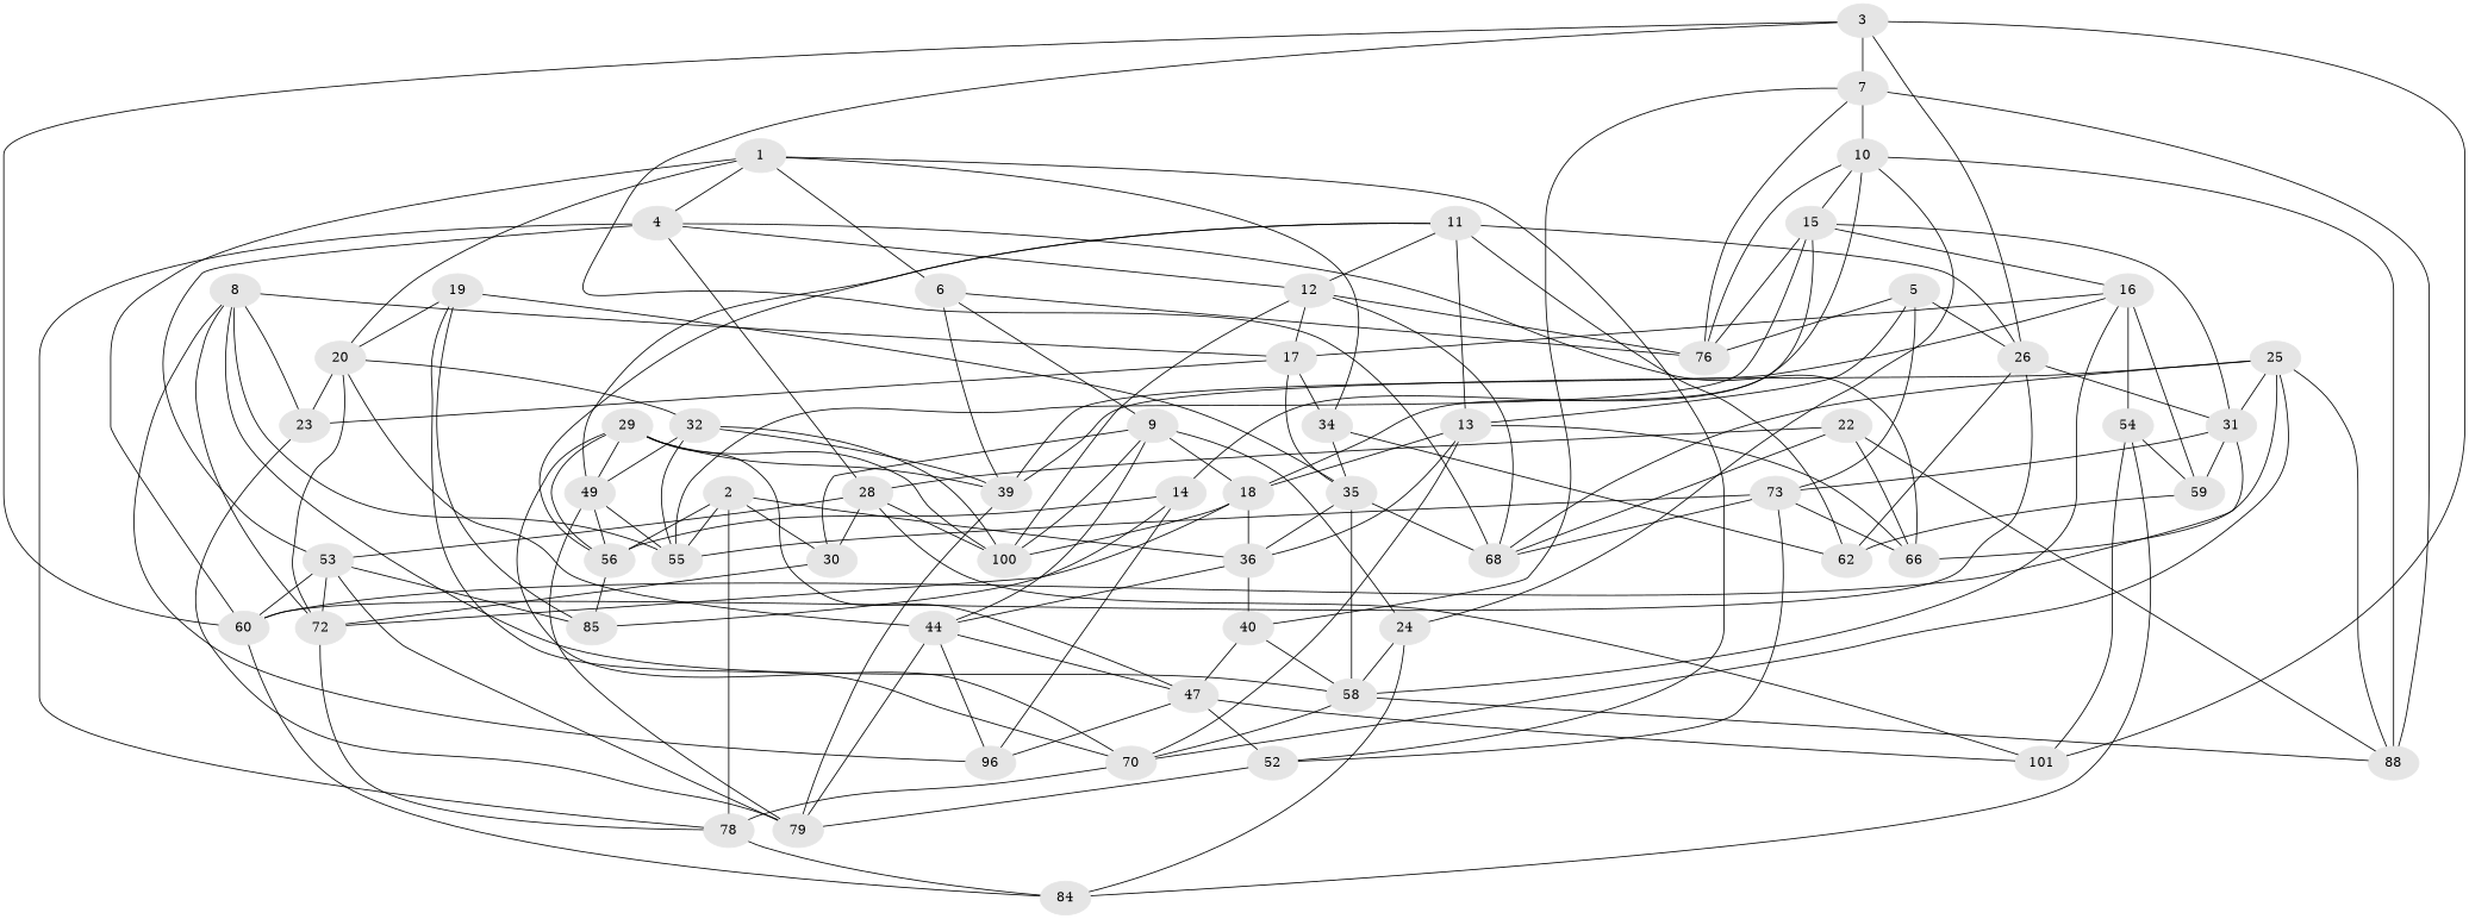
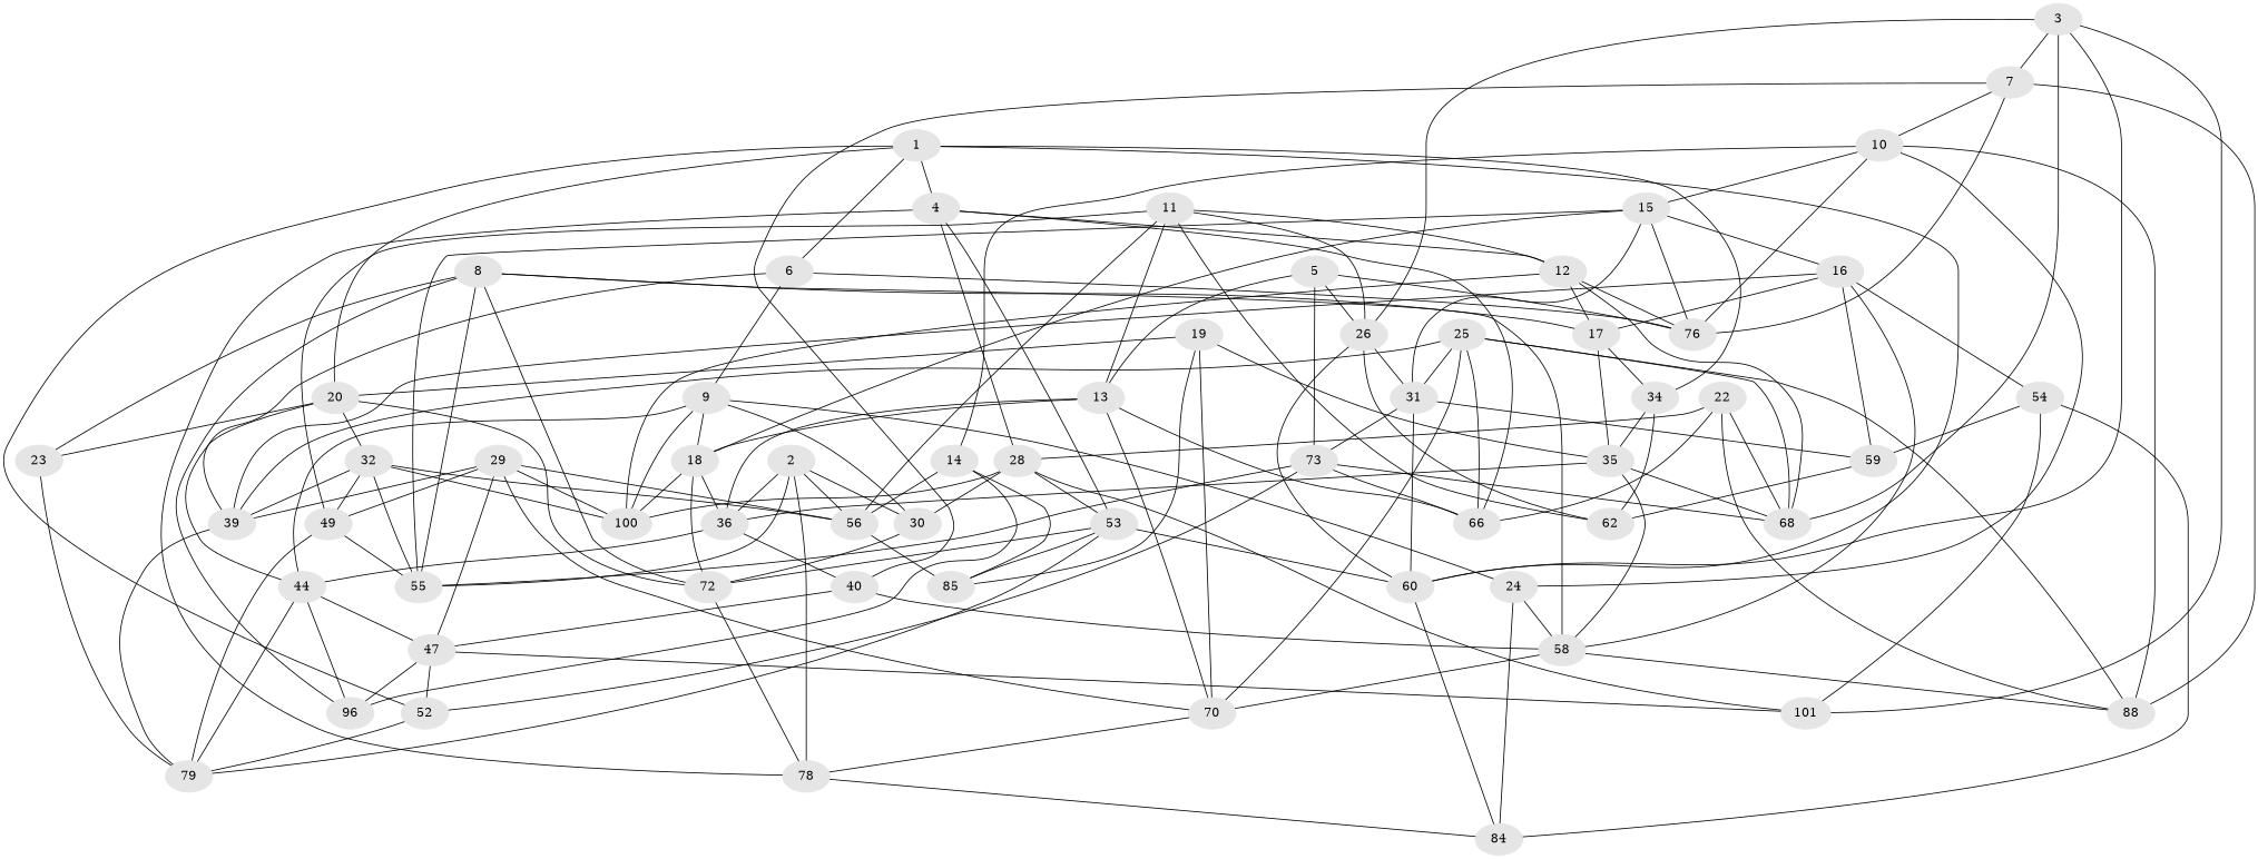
  graph {
    node [color=gray90 style=filled]
    1 [super="+50"]
    4 [super="+77"]
    6
    20 [super="+46"]
    34
    52
    60 [super="+99"]
    78 [super="+82"]
    12 [super="+94"]
    28 [super="+41"]
    53 [super="+91"]
    66 [super="+69"]
    76 [super="+86"]
    9 [super="+81"]
    39 [super="+45"]
    23
    72 [super="+102"]
    44 [super="+61"]
    32 [super="+73"]
    62
    35 [super="+38"]
    79 [super="+93"]
    84
    2 [super="+43"]
    30
    36 [super="+48"]
    55 [super="+67"]
    56 [super="+57"]
    40
    85
    3 [super="+71"]
    7 [super="+64"]
    26 [super="+27"]
    68 [super="+104"]
    101
    10 [super="+65"]
    88 [super="+90"]
    31 [super="+92"]
    49 [super="+80"]
    17 [super="+95"]
    100 [super="+103"]
    13 [super="+74"]
    18 [super="+51"]
    70 [super="+97"]
    5
    n46 [label=73 super="+42"]
    24
    14
    15 [super="+98"]
    58 [super="+63"]
    47 [super="+87"]
    8 [super="+21"]
    96
    16 [super="+75"]
    11 [super="+89"]
    54
    59
    19
    22
    25 [super="+83"]
    29 [super="+37"]
    1 -- 4
    1 -- 6
    1 -- 20
    1 -- 34
    1 -- 52
    1 -- 60
    4 -- 78
    4 -- 12
    4 -- 28
    4 -- 53
    4 -- 66
    6 -- 76
    6 -- 9
    6 -- 39
    20 -- 23
    20 -- 72
    20 -- 44
    20 -- 32
    34 -- 62
    34 -- 35
    52 -- 79
    60 -- 84
    78 -- 84
    12 -- 76
    12 -- 68
    12 -- 17
    12 -- 100
    28 -- 53
    28 -- 30
    28 -- 101
    28 -- 100
    53 -- 60
    53 -- 72
    53 -- 79
    53 -- 85
    9 -- 44
    9 -- 30
    9 -- 100
    9 -- 18
    9 -- 24
    39 -- 79
    23 -- 79
    72 -- 78
    44 -- 79
    44 -- 47
    44 -- 96
    32 -- 39
    32 -- 55
-   49 -- 56
+   32 -- 56
    32 -- 49
    32 -- 100
    35 -- 36
    35 -- 68
    35 -- 58
    2 -- 78 [weight=2]
    2 -- 30
    2 -- 36
    2 -- 55
    2 -- 56
    30 -- 72
    36 -- 44
    36 -- 40
    56 -- 85
    40 -- 58
    40 -- 47
    3 -- 60
    3 -- 7
    3 -- 26
    3 -- 68
    3 -- 101
    7 -- 76
    7 -- 40
    7 -- 10
    7 -- 88 [weight=2]
    26 -- 60
    26 -- 62
    26 -- 31
    10 -- 76
    10 -- 88
    10 -- 24
    10 -- 14
    10 -- 15
    31 -- 60
    31 -- n46
    31 -- 59
    49 -- 79
    49 -- 55
    17 -- 34
-   17 -- 23
    17 -- 35
    13 -- 66
    13 -- 36
    13 -- 18
    13 -- 70
    18 -- 72
    18 -- 36
    18 -- 100
    70 -- 78
    5 -- 76
    5 -- 26
    5 -- 13
    5 -- n46
    n46 -- 52
    n46 -- 66
    n46 -- 55
    n46 -- 68
    24 -- 84
    24 -- 58
    14 -- 56
    14 -- 85
    14 -- 96
    15 -- 76
    15 -- 55
    15 -- 31
    15 -- 18
    15 -- 16
    58 -- 88
    58 -- 70
    47 -- 52
    47 -- 101
    47 -- 96
    8 -- 23
    8 -- 72
    8 -- 55
    8 -- 17
    8 -- 58
    8 -- 96
    16 -- 39
    16 -- 17
    16 -- 58
    16 -- 54
    16 -- 59
    11 -- 12
    11 -- 62
    11 -- 56
    11 -- 26
    11 -- 49
    11 -- 13
    54 -- 84
    54 -- 101
    54 -- 59
    59 -- 62
    19 -- 20
    19 -- 35
    19 -- 85
    19 -- 70
    22 -- 28
    22 -- 66
    22 -- 68
    22 -- 88
    25 -- 66
    25 -- 39
    25 -- 68
    25 -- 88
    25 -- 31
    25 -- 70
    29 -- 39
    29 -- 56
    29 -- 49
    29 -- 100
    29 -- 70
    29 -- 47
  }
